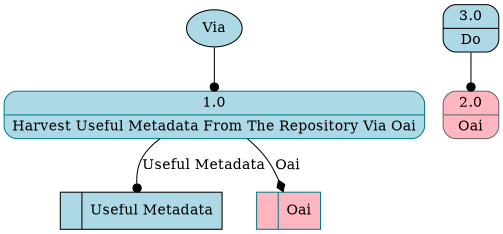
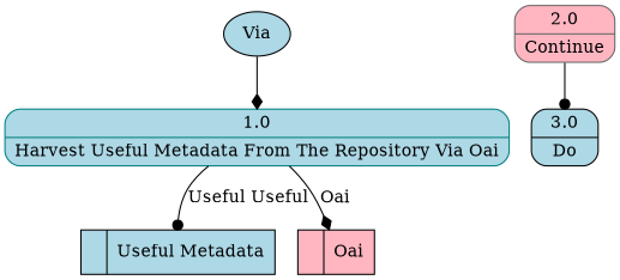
  digraph {
    fontname="DejaVu Serif"
    node [color=black fillcolor=lightblue fontname="DejaVu Serif" shape=Mrecord style=filled]
    edge [arrowhead=diamond fontname="DejaVu Serif"]
    n1 [label="<f0>  |<f1> Useful Metadata " shape=record]
-   n2 [color=teal fillcolor=lightpink label="<f0>  |<f1> Oai " shape=record]
+   n2 [fillcolor=lightpink label="<f0>  |<f1> Oai " shape=record]
    n3 [label=Via shape=ellipse]
    n4 [color=teal label="{<f0> 1.0|<f1> Harvest Useful Metadata From The Repository Via Oai }"]
-   n5 [color=gray40 fillcolor=lightpink label="{<f0> 2.0|<f1> Oai }"]
+   n5 [color=gray40 fillcolor=lightpink label="{<f0> 2.0|<f1> Continue }"]
    n6 [label="{<f0> 3.0|<f1> Do }"]
-   n3 -> n4 [arrowhead=dot]
-   n4 -> n1 [arrowhead=dot label="Useful Metadata"]
+   n3 -> n4
+   n4 -> n1 [arrowhead=dot label="Useful Useful"]
    n4 -> n2 [label=Oai]
-   n6 -> n5 [arrowhead=dot]
+   n5 -> n6 [arrowhead=dot]
  }
